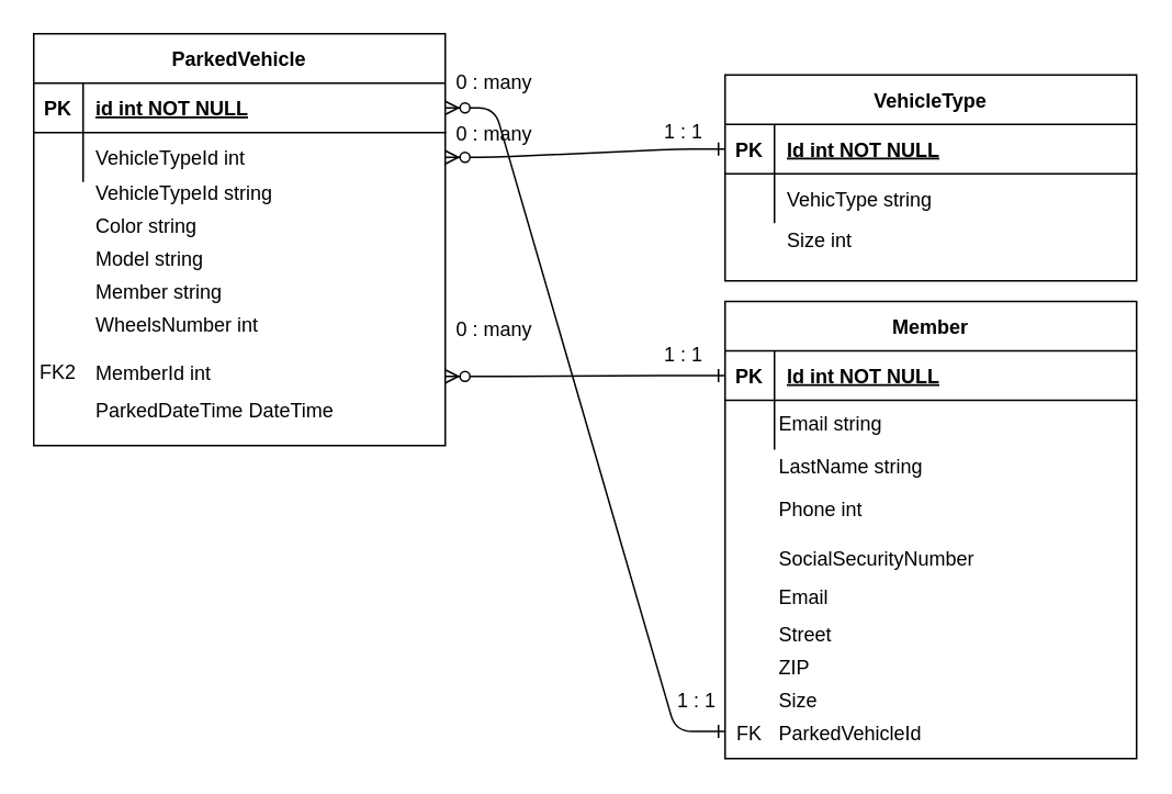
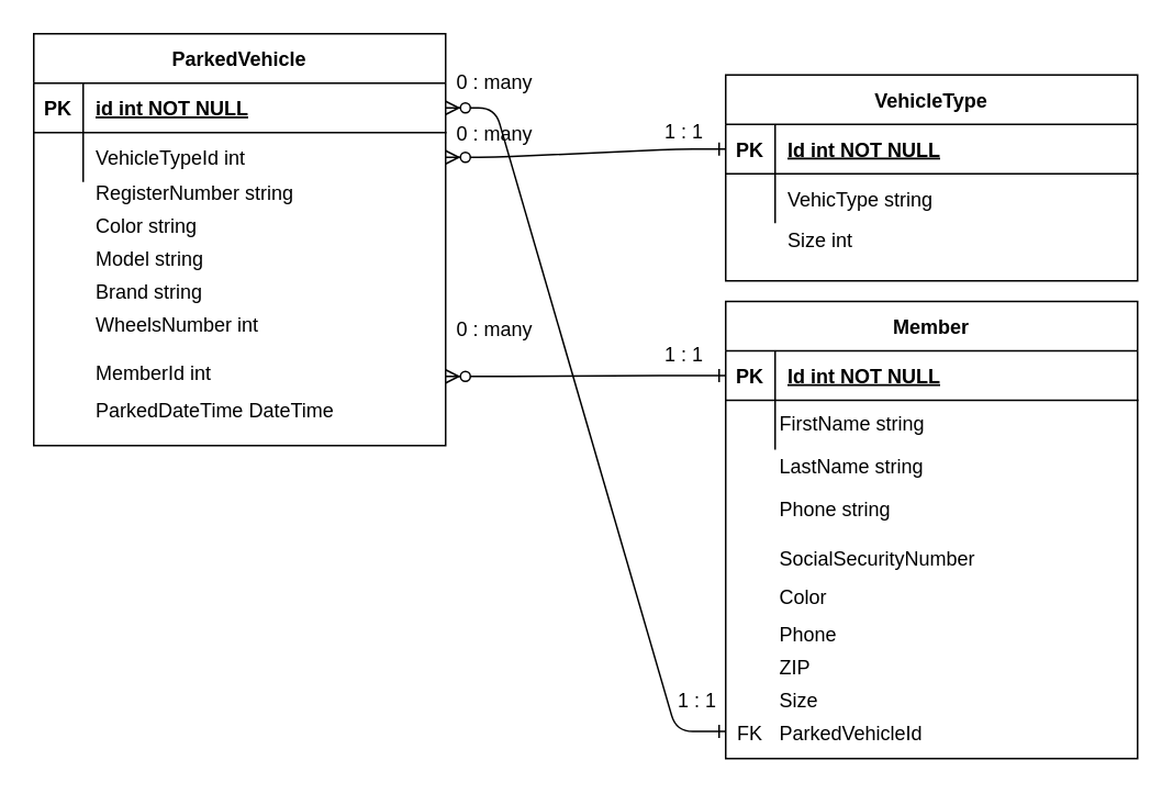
  <mxCell id="0" />
  <mxCell id="1" parent="0" />
  <mxCell id="2" value="" style="edgeStyle=entityRelationEdgeStyle;endArrow=ERone;startArrow=ERzeroToMany;endFill=0;startFill=1;entryX=0;entryY=0.5;entryDx=0;entryDy=0;" parent="1" edge="1"><mxGeometry width="100" height="100" relative="1" as="geometry"><mxPoint x="270" y="228" as="sourcePoint" /><mxPoint x="440" y="227.5" as="targetPoint" /></mxGeometry></mxCell>
  <mxCell id="3" value="ParkedVehicle" style="shape=table;startSize=30;container=1;collapsible=1;childLayout=tableLayout;fixedRows=1;rowLines=0;fontStyle=1;align=center;resizeLast=1;" parent="1" vertex="1"><mxGeometry x="20" y="20" width="250" height="250" as="geometry" /></mxCell>
  <mxCell id="4" value="" style="shape=partialRectangle;collapsible=0;dropTarget=0;pointerEvents=0;fillColor=none;points=[[0,0.5],[1,0.5]];portConstraint=eastwest;top=0;left=0;right=0;bottom=1;" parent="3" vertex="1"><mxGeometry y="30" width="250" height="30" as="geometry" /></mxCell>
  <mxCell id="5" value="PK" style="shape=partialRectangle;overflow=hidden;connectable=0;fillColor=none;top=0;left=0;bottom=0;right=0;fontStyle=1;" parent="4" vertex="1"><mxGeometry width="30" height="30" as="geometry" /></mxCell>
  <mxCell id="6" value="id int NOT NULL " style="shape=partialRectangle;overflow=hidden;connectable=0;fillColor=none;top=0;left=0;bottom=0;right=0;align=left;spacingLeft=6;fontStyle=5;" parent="4" vertex="1"><mxGeometry x="30" width="220" height="30" as="geometry" /></mxCell>
  <mxCell id="7" value="" style="shape=partialRectangle;collapsible=0;dropTarget=0;pointerEvents=0;fillColor=none;points=[[0,0.5],[1,0.5]];portConstraint=eastwest;top=0;left=0;right=0;bottom=0;" parent="3" vertex="1"><mxGeometry y="60" width="250" height="30" as="geometry" /></mxCell>
  <mxCell id="8" value="" style="shape=partialRectangle;overflow=hidden;connectable=0;fillColor=none;top=0;left=0;bottom=0;right=0;" parent="7" vertex="1"><mxGeometry width="30" height="30" as="geometry" /></mxCell>
  <mxCell id="9" value="VehicleTypeId int" style="shape=partialRectangle;overflow=hidden;connectable=0;fillColor=none;top=0;left=0;bottom=0;right=0;align=left;spacingLeft=6;" parent="7" vertex="1"><mxGeometry x="30" width="220" height="30" as="geometry" /></mxCell>
- <mxCell id="10" value="VehicleTypeId string" style="shape=partialRectangle;overflow=hidden;connectable=0;fillColor=none;top=0;left=0;bottom=0;right=0;align=left;spacingLeft=6;" parent="1" vertex="1"><mxGeometry x="50" y="100" width="220" height="33" as="geometry" /></mxCell>
+ <mxCell id="10" value="RegisterNumber string" style="shape=partialRectangle;overflow=hidden;connectable=0;fillColor=none;top=0;left=0;bottom=0;right=0;align=left;spacingLeft=6;" parent="1" vertex="1"><mxGeometry x="50" y="100" width="220" height="33" as="geometry" /></mxCell>
  <mxCell id="11" value="Color string" style="shape=partialRectangle;overflow=hidden;connectable=0;fillColor=none;top=0;left=0;bottom=0;right=0;align=left;spacingLeft=6;" parent="1" vertex="1"><mxGeometry x="50" y="120" width="220" height="33" as="geometry" /></mxCell>
  <mxCell id="12" value="Model string" style="shape=partialRectangle;overflow=hidden;connectable=0;fillColor=none;top=0;left=0;bottom=0;right=0;align=left;spacingLeft=6;" parent="1" vertex="1"><mxGeometry x="50" y="140" width="220" height="33" as="geometry" /></mxCell>
- <mxCell id="13" value="Member string" style="shape=partialRectangle;overflow=hidden;connectable=0;fillColor=none;top=0;left=0;bottom=0;right=0;align=left;spacingLeft=6;" parent="1" vertex="1"><mxGeometry x="50" y="160" width="220" height="33" as="geometry" /></mxCell>
+ <mxCell id="13" value="Brand string" style="shape=partialRectangle;overflow=hidden;connectable=0;fillColor=none;top=0;left=0;bottom=0;right=0;align=left;spacingLeft=6;" parent="1" vertex="1"><mxGeometry x="50" y="160" width="220" height="33" as="geometry" /></mxCell>
  <mxCell id="14" value="WheelsNumber int" style="shape=partialRectangle;overflow=hidden;connectable=0;fillColor=none;top=0;left=0;bottom=0;right=0;align=left;spacingLeft=6;" parent="1" vertex="1"><mxGeometry x="50" y="180" width="220" height="33" as="geometry" /></mxCell>
  <mxCell id="15" value="VehicleType" style="shape=table;startSize=30;container=1;collapsible=1;childLayout=tableLayout;fixedRows=1;rowLines=0;fontStyle=1;align=center;resizeLast=1;" parent="1" vertex="1"><mxGeometry x="440" y="45" width="250" height="125" as="geometry" /></mxCell>
  <mxCell id="16" value="" style="shape=partialRectangle;collapsible=0;dropTarget=0;pointerEvents=0;fillColor=none;points=[[0,0.5],[1,0.5]];portConstraint=eastwest;top=0;left=0;right=0;bottom=1;" parent="15" vertex="1"><mxGeometry y="30" width="250" height="30" as="geometry" /></mxCell>
  <mxCell id="17" value="PK" style="shape=partialRectangle;overflow=hidden;connectable=0;fillColor=none;top=0;left=0;bottom=0;right=0;fontStyle=1;" parent="16" vertex="1"><mxGeometry width="30" height="30" as="geometry" /></mxCell>
  <mxCell id="18" value="Id int NOT NULL " style="shape=partialRectangle;overflow=hidden;connectable=0;fillColor=none;top=0;left=0;bottom=0;right=0;align=left;spacingLeft=6;fontStyle=5;" parent="16" vertex="1"><mxGeometry x="30" width="220" height="30" as="geometry" /></mxCell>
  <mxCell id="19" value="" style="shape=partialRectangle;collapsible=0;dropTarget=0;pointerEvents=0;fillColor=none;points=[[0,0.5],[1,0.5]];portConstraint=eastwest;top=0;left=0;right=0;bottom=0;" parent="15" vertex="1"><mxGeometry y="60" width="250" height="30" as="geometry" /></mxCell>
  <mxCell id="20" value="" style="shape=partialRectangle;overflow=hidden;connectable=0;fillColor=none;top=0;left=0;bottom=0;right=0;" parent="19" vertex="1"><mxGeometry width="30" height="30" as="geometry" /></mxCell>
  <mxCell id="21" value="VehicType string" style="shape=partialRectangle;overflow=hidden;connectable=0;fillColor=none;top=0;left=0;bottom=0;right=0;align=left;spacingLeft=6;" parent="19" vertex="1"><mxGeometry x="30" width="220" height="30" as="geometry" /></mxCell>
  <mxCell id="22" value="" style="edgeStyle=entityRelationEdgeStyle;endArrow=ERone;startArrow=ERzeroToMany;endFill=0;startFill=1;entryX=0;entryY=0.5;entryDx=0;entryDy=0;exitX=1;exitY=0.5;exitDx=0;exitDy=0;" parent="1" source="7" target="16" edge="1"><mxGeometry width="100" height="100" relative="1" as="geometry"><mxPoint x="270" y="90" as="sourcePoint" /><mxPoint x="450" y="90" as="targetPoint" /></mxGeometry></mxCell>
- <mxCell id="23" value="FK2" style="shape=partialRectangle;overflow=hidden;connectable=0;fillColor=none;top=0;left=0;bottom=0;right=0;fontStyle=0;" parent="1" vertex="1"><mxGeometry x="20" y="210" width="30" height="30" as="geometry" /></mxCell>
  <mxCell id="24" value="MemberId int" style="shape=partialRectangle;overflow=hidden;connectable=0;fillColor=none;top=0;left=0;bottom=0;right=0;align=left;spacingLeft=6;" parent="1" vertex="1"><mxGeometry x="50" y="209" width="220" height="33" as="geometry" /></mxCell>
  <mxCell id="25" value="0 : many" style="text;html=1;strokeColor=none;fillColor=none;align=center;verticalAlign=middle;whiteSpace=wrap;rounded=0;" parent="1" vertex="1"><mxGeometry x="270" y="190" width="60" height="20" as="geometry" /></mxCell>
  <mxCell id="26" value="1 : 1" style="text;html=1;strokeColor=none;fillColor=none;align=center;verticalAlign=middle;whiteSpace=wrap;rounded=0;" parent="1" vertex="1"><mxGeometry x="385" y="70" width="60" height="20" as="geometry" /></mxCell>
  <mxCell id="27" value="1 : 1" style="text;html=1;strokeColor=none;fillColor=none;align=center;verticalAlign=middle;whiteSpace=wrap;rounded=0;" parent="1" vertex="1"><mxGeometry x="385" y="205" width="60" height="20" as="geometry" /></mxCell>
  <mxCell id="28" value="0 : many" style="text;html=1;strokeColor=none;fillColor=none;align=center;verticalAlign=middle;whiteSpace=wrap;rounded=0;" parent="1" vertex="1"><mxGeometry x="270" y="71" width="60" height="20" as="geometry" /></mxCell>
  <mxCell id="29" value="ParkedDateTime DateTime " style="shape=partialRectangle;overflow=hidden;connectable=0;fillColor=none;top=0;left=0;bottom=0;right=0;align=left;spacingLeft=6;" parent="1" vertex="1"><mxGeometry x="50" y="232" width="220" height="33" as="geometry" /></mxCell>
  <mxCell id="30" value="Size int" style="shape=partialRectangle;overflow=hidden;connectable=0;fillColor=none;top=0;left=0;bottom=0;right=0;align=left;spacingLeft=6;" vertex="1" parent="1"><mxGeometry x="470" y="130" width="220" height="30" as="geometry" /></mxCell>
  <mxCell id="31" value="Member" style="shape=table;startSize=30;container=1;collapsible=1;childLayout=tableLayout;fixedRows=1;rowLines=0;fontStyle=1;align=center;resizeLast=1;" parent="1" vertex="1"><mxGeometry x="440" y="182.5" width="250" height="277.5" as="geometry" /></mxCell>
  <mxCell id="32" value="" style="shape=partialRectangle;collapsible=0;dropTarget=0;pointerEvents=0;fillColor=none;points=[[0,0.5],[1,0.5]];portConstraint=eastwest;top=0;left=0;right=0;bottom=1;" parent="31" vertex="1"><mxGeometry y="30" width="250" height="30" as="geometry" /></mxCell>
  <mxCell id="33" value="PK" style="shape=partialRectangle;overflow=hidden;connectable=0;fillColor=none;top=0;left=0;bottom=0;right=0;fontStyle=1;" parent="32" vertex="1"><mxGeometry width="30" height="30" as="geometry" /></mxCell>
  <mxCell id="34" value="Id int NOT NULL " style="shape=partialRectangle;overflow=hidden;connectable=0;fillColor=none;top=0;left=0;bottom=0;right=0;align=left;spacingLeft=6;fontStyle=5;" parent="32" vertex="1"><mxGeometry x="30" width="220" height="30" as="geometry" /></mxCell>
  <mxCell id="35" value="" style="shape=partialRectangle;collapsible=0;dropTarget=0;pointerEvents=0;fillColor=none;points=[[0,0.5],[1,0.5]];portConstraint=eastwest;top=0;left=0;right=0;bottom=0;" parent="31" vertex="1"><mxGeometry y="60" width="250" height="30" as="geometry" /></mxCell>
  <mxCell id="36" value="" style="shape=partialRectangle;overflow=hidden;connectable=0;fillColor=none;top=0;left=0;bottom=0;right=0;" parent="35" vertex="1"><mxGeometry width="30" height="30" as="geometry" /></mxCell>
  <mxCell id="37" value="" style="shape=partialRectangle;overflow=hidden;connectable=0;fillColor=none;top=0;left=0;bottom=0;right=0;align=left;spacingLeft=6;" parent="35" vertex="1"><mxGeometry x="30" width="220" height="30" as="geometry" /></mxCell>
- <mxCell id="38" value="Email string" style="shape=partialRectangle;overflow=hidden;connectable=0;fillColor=none;top=0;left=0;bottom=0;right=0;align=left;spacingLeft=6;" parent="1" vertex="1"><mxGeometry x="465" y="241.114" width="220" height="30.058" as="geometry" /></mxCell>
+ <mxCell id="38" value="FirstName string" style="shape=partialRectangle;overflow=hidden;connectable=0;fillColor=none;top=0;left=0;bottom=0;right=0;align=left;spacingLeft=6;" parent="1" vertex="1"><mxGeometry x="465" y="241.114" width="220" height="30.058" as="geometry" /></mxCell>
  <mxCell id="39" value="LastName string" style="shape=partialRectangle;overflow=hidden;connectable=0;fillColor=none;top=0;left=0;bottom=0;right=0;align=left;spacingLeft=6;" parent="1" vertex="1"><mxGeometry x="465" y="267.164" width="220" height="30.058" as="geometry" /></mxCell>
- <mxCell id="40" value="Phone int" style="shape=partialRectangle;overflow=hidden;connectable=0;fillColor=none;top=0;left=0;bottom=0;right=0;align=left;spacingLeft=6;" parent="1" vertex="1"><mxGeometry x="465" y="293.215" width="220" height="30.058" as="geometry" /></mxCell>
+ <mxCell id="40" value="Phone string" style="shape=partialRectangle;overflow=hidden;connectable=0;fillColor=none;top=0;left=0;bottom=0;right=0;align=left;spacingLeft=6;" parent="1" vertex="1"><mxGeometry x="465" y="293.215" width="220" height="30.058" as="geometry" /></mxCell>
  <mxCell id="41" value="SocialSecurityNumber" style="shape=partialRectangle;overflow=hidden;connectable=0;fillColor=none;top=0;left=0;bottom=0;right=0;align=left;spacingLeft=6;" parent="1" vertex="1"><mxGeometry x="465" y="323.273" width="220" height="30.058" as="geometry" /></mxCell>
- <mxCell id="42" value="Email" style="shape=partialRectangle;overflow=hidden;connectable=0;fillColor=none;top=0;left=0;bottom=0;right=0;align=left;spacingLeft=6;" parent="1" vertex="1"><mxGeometry x="465" y="346.318" width="220" height="30.058" as="geometry" /></mxCell>
- <mxCell id="43" value="Street" style="shape=partialRectangle;overflow=hidden;connectable=0;fillColor=none;top=0;left=0;bottom=0;right=0;align=left;spacingLeft=6;" parent="1" vertex="1"><mxGeometry x="465" y="369.363" width="220" height="30.058" as="geometry" /></mxCell>
+ <mxCell id="42" value="Color" style="shape=partialRectangle;overflow=hidden;connectable=0;fillColor=none;top=0;left=0;bottom=0;right=0;align=left;spacingLeft=6;" parent="1" vertex="1"><mxGeometry x="465" y="346.318" width="220" height="30.058" as="geometry" /></mxCell>
+ <mxCell id="43" value="Phone" style="shape=partialRectangle;overflow=hidden;connectable=0;fillColor=none;top=0;left=0;bottom=0;right=0;align=left;spacingLeft=6;" parent="1" vertex="1"><mxGeometry x="465" y="369.363" width="220" height="30.058" as="geometry" /></mxCell>
  <mxCell id="44" value="ZIP" style="shape=partialRectangle;overflow=hidden;connectable=0;fillColor=none;top=0;left=0;bottom=0;right=0;align=left;spacingLeft=6;" parent="1" vertex="1"><mxGeometry x="465" y="389.402" width="220" height="30.058" as="geometry" /></mxCell>
  <mxCell id="45" value="Size" style="shape=partialRectangle;overflow=hidden;connectable=0;fillColor=none;top=0;left=0;bottom=0;right=0;align=left;spacingLeft=6;" parent="1" vertex="1"><mxGeometry x="465" y="409.441" width="220" height="30.058" as="geometry" /></mxCell>
  <mxCell id="46" value="ParkedVehicleId" style="shape=partialRectangle;overflow=hidden;connectable=0;fillColor=none;top=0;left=0;bottom=0;right=0;align=left;spacingLeft=6;" vertex="1" parent="1"><mxGeometry x="465" y="429.441" width="220" height="30.058" as="geometry" /></mxCell>
  <mxCell id="47" value="FK" style="shape=partialRectangle;overflow=hidden;connectable=0;fillColor=none;top=0;left=0;bottom=0;right=0;fontStyle=0;" vertex="1" parent="1"><mxGeometry x="440" y="429" width="30" height="30" as="geometry" /></mxCell>
  <mxCell id="48" value="" style="edgeStyle=entityRelationEdgeStyle;endArrow=ERone;startArrow=ERzeroToMany;endFill=0;startFill=1;entryX=0;entryY=0.5;entryDx=0;entryDy=0;exitX=1;exitY=0.5;exitDx=0;exitDy=0;" edge="1" parent="1" source="4"><mxGeometry width="100" height="100" relative="1" as="geometry"><mxPoint x="270" y="444" as="sourcePoint" /><mxPoint x="440" y="443.5" as="targetPoint" /></mxGeometry></mxCell>
  <mxCell id="49" value="0 : many" style="text;html=1;strokeColor=none;fillColor=none;align=center;verticalAlign=middle;whiteSpace=wrap;rounded=0;" vertex="1" parent="1"><mxGeometry x="270" y="40" width="60" height="20" as="geometry" /></mxCell>
  <mxCell id="50" value="1 : 1" style="text;html=1;strokeColor=none;fillColor=none;align=center;verticalAlign=middle;whiteSpace=wrap;rounded=0;" vertex="1" parent="1"><mxGeometry x="393" y="415" width="60" height="20" as="geometry" /></mxCell>
